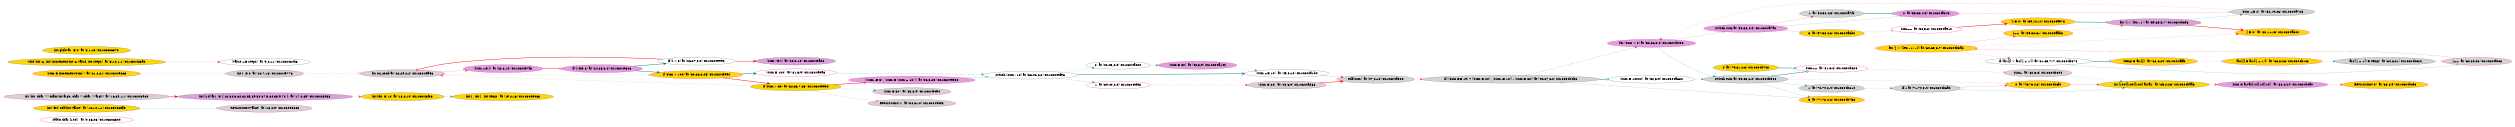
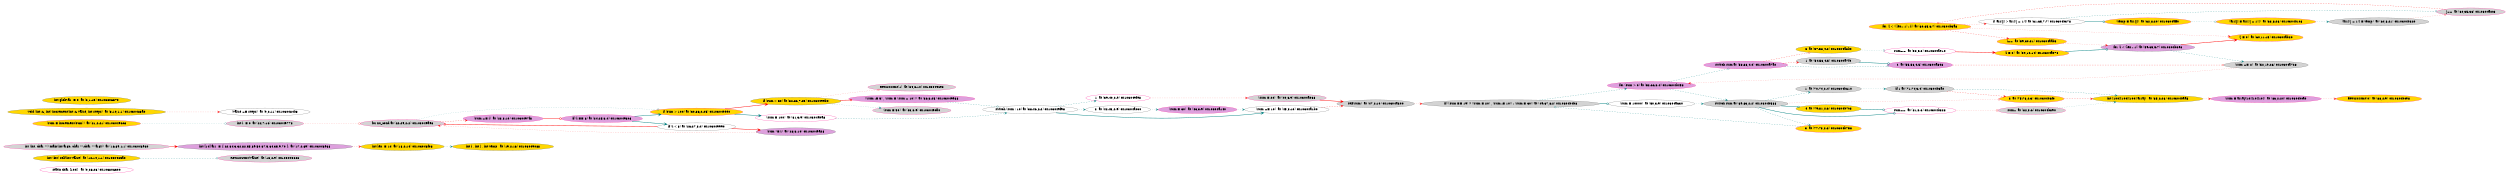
  digraph {
    rankdir=LR
    node [color=deeppink fillcolor=gold style=filled]
    edge [arrowhead=vee color=teal style=dotted]
    "static char [100]   at (0,23:23) 0x103806300" [fillcolor=white]
    "int (int) self(int value)  at (12:14,1:1) 0x1030485a0" [color=gray40]
    "ReturnStmt(value)  at (13,2:9) 0x103048688" [fillcolor=lightgrey]
    "int (int, char **) main(int argc, char **:char ** argv)  at (16:89,1:1) 0x103048930" [fillcolor=lightgrey]
    "int [14] arr  = { 22,34,3,32,82,55,89,50,37,5,64,35,9,70 }  at (17,2:69) 0x103048e68" [color=gray40 fillcolor=plum]
    "int len  = 14  at (18,2:14) 0x103048f08" [color=gray40]
    "int i , int j , int temp   at (19,2:16) 0x103049088" [color=gray40]
    "int i  = 0  at (22,7:16) 0x103049778" [fillcolor=lightgrey]
    "(sum = increment(sum))  at (21,2:21) 0x1030496c8"
    "for no_cond at (22:29,2:2) 0x103049a98" [fillcolor=lightgrey]
    "if (sum > 100) at (30:36,2:25) 0x103049ee0"
    "(sum += i)  at (23,3:10) 0x1030497f8" [fillcolor=plum]
    "(sum = 100)  at (31,3:9) 0x103049ba8" [fillcolor=white]
    "if (sum > 50) at (32:36,7:25) 0x103049eb0" [color=gray40]
    "if (i == 8) at (24:25,3:4) 0x1030498c8" [fillcolor=plum]
    "switch (sum / 10) at (38:46,2:2) 0x103049f98" [color=gray40 fillcolor=white]
    "((sum -= 5) , (sum = (sum + 10)))  at (36,3:25) 0x103049e88" [fillcolor=plum]
    "(sum = 50)  at (33,3:9) 0x103049ca0" [fillcolor=lightgrey]
    "ReturnStmt(1)  at (34,3:10) 0x103049ce8" [fillcolor=lightgrey]
    "if (i < 8) at (26:27,3:4) 0x103049990" [color=gray40 fillcolor=white]
    "1  at (39:40,2:9) 0x103049fe8" [fillcolor=white]
    "(sum += 10)  at (45,3:10) 0x10304a1b0" [color=gray40 fillcolor=white]
    "2  at (42:43,2:9) 0x10304a0c0" [color=gray40 fillcolor=white]
    "(sum = 20)  at (40,3:9) 0x10304a068" [fillcolor=lightgrey]
    "self(sum)  at (47,2:10) 0x10304a300" [color=gray40 fillcolor=lightgrey]
    "(sum = 30)  at (43,3:9) 0x10304a140" [fillcolor=plum]
    "if ((sum == 19) ? ((sum = 20) , (sum -= 10)) : (sum = 30)) at (49:67,8:2) 0x10304b4b8" [color=gray40 fillcolor=lightgrey]
    "for (sum > 0) at (52:66,3:4) 0x10304b458" [fillcolor=plum]
    "(sum = 10000)  at (50,3:9) 0x10304a630" [color=gray40 fillcolor=white]
    "switch sum at (53:66,4:4) 0x10304a7a0" [fillcolor=plum]
    "switch sum at (69:83,2:2) 0x10304b588" [color=gray40 fillcolor=lightgrey]
    "3  at (57:58,4:8) 0x10304a8b0" [color=gray40]
    "2  at (55:56,4:5) 0x10304a848" [fillcolor=plum]
    "1  at (54:56,4:5) 0x10304a7f0" [color=gray40 fillcolor=lightgrey]
    "2  at (75:76,2:3) 0x10304b6f0"
    "4  at (79:81,2:6) 0x10304b7c8" [color=gray40]
    "3  at (77:78,2:8) 0x10304b758"
    "sum++  at (81,3:6) 0x10304b828" [fillcolor=white]
    "1  at (70:74,2:4) 0x10304b610" [color=gray40 fillcolor=lightgrey]
    "sum++  at (58,5:8) 0x10304a910" [fillcolor=white]
    "(sum += 2)  at (52,19:26) 0x10304a728" [color=gray40 fillcolor=lightgrey]
    "int [100][100][100] array   at (85,2:26) 0x10304baa8" [color=gray40]
    "sum--  at (82,3:6) 0x10304b890" [fillcolor=lightgrey]
    "if 1 at (71:74,3:4) 0x10304b6a0" [color=gray40 fillcolor=lightgrey]
    "(i = 0)  at (59,10:14) 0x10304a978"
    "for (i < (len - 1)) at (59:65,5:7) 0x10304b3e8" [color=gray40 fillcolor=plum]
    "(j = 0)  at (60,11:15) 0x10304ab20"
    "for (j < ((len - 1) - i)) at (60:65,6:7) 0x10304b3a8"
    "i++  at (59,30:31) 0x10304aab8"
    "if (arr[j] > arr[(j + 1)]) at (61:65,7:7) 0x10304b378" [color=gray40 fillcolor=white]
    "j++  at (60,35:36) 0x10304acc8" [fillcolor=lightgrey]
    "(temp = arr[j])  at (62,8:20) 0x10304aff0"
    "(arr[j] = arr[(j + 1)])  at (63,8:26) 0x10304b1c8"
    "(arr[(j + 1)] = temp)  at (64,8:21) 0x10304b320" [color=gray40 fillcolor=lightgrey]
    "(sum = array[10][10][10])  at (86,2:24) 0x10304bca0" [fillcolor=plum]
    "ReturnStmt(0)  at (88,2:9) 0x10304bce8"
    "(sum *= i)  at (28,3:10) 0x103049a28" [color=gray40 fillcolor=plum]
    "void (int &, int) increment(int & value, int steps)  at (8:10,1:1) 0x1030483a0" [color=gray40]
    "(value += steps)  at (9,2:11) 0x1030484b8" [color=gray40 fillcolor=white]
    "int globVar  = 0  at (2,1:15) 0x103806370" [color=gray40]
    "int (int) self(int value)  at (12:14,1:1) 0x1030485a0" -> "ReturnStmt(value)  at (13,2:9) 0x103048688" [arrowhead=odot style=dashed]
    "int (int, char **) main(int argc, char **:char ** argv)  at (16:89,1:1) 0x103048930" -> "int [14] arr  = { 22,34,3,32,82,55,89,50,37,5,64,35,9,70 }  at (17,2:69) 0x103048e68" [color=red style=bold]
    "int [14] arr  = { 22,34,3,32,82,55,89,50,37,5,64,35,9,70 }  at (17,2:69) 0x103048e68" -> "int len  = 14  at (18,2:14) 0x103048f08" [color=red]
    "int len  = 14  at (18,2:14) 0x103048f08" -> "int i , int j , int temp   at (19,2:16) 0x103049088"
    "int i  = 0  at (22,7:16) 0x103049778" -> "for no_cond at (22:29,2:2) 0x103049a98" [arrowhead=odot color=red]
    "(sum = increment(sum))  at (21,2:21) 0x1030496c8" -> "int i  = 0  at (22,7:16) 0x103049778" [arrowhead=odot]
    "for no_cond at (22:29,2:2) 0x103049a98" -> "if (sum > 100) at (30:36,2:25) 0x103049ee0" [arrowhead=odot]
    "for no_cond at (22:29,2:2) 0x103049a98" -> "(sum += i)  at (23,3:10) 0x1030497f8" [color=red style=dashed]
    "if (sum > 100) at (30:36,2:25) 0x103049ee0" -> "(sum = 100)  at (31,3:9) 0x103049ba8" [style=bold]
    "if (sum > 100) at (30:36,2:25) 0x103049ee0" -> "if (sum > 50) at (32:36,7:25) 0x103049eb0" [color=red style=bold]
    "(sum += i)  at (23,3:10) 0x1030497f8" -> "if (i == 8) at (24:25,3:4) 0x1030498c8" [arrowhead=odot color=red style=bold]
    "(sum = 100)  at (31,3:9) 0x103049ba8" -> "switch (sum / 10) at (38:46,2:2) 0x103049f98" [style=dashed]
    "if (sum > 50) at (32:36,7:25) 0x103049eb0" -> "((sum -= 5) , (sum = (sum + 10)))  at (36,3:25) 0x103049e88" [arrowhead=odot color=red style=bold]
    "if (sum > 50) at (32:36,7:25) 0x103049eb0" -> "(sum = 50)  at (33,3:9) 0x103049ca0"
    "if (sum > 50) at (32:36,7:25) 0x103049eb0" -> "ReturnStmt(1)  at (34,3:10) 0x103049ce8" [arrowhead=odot color=red]
    "if (i == 8) at (24:25,3:4) 0x1030498c8" -> "if (sum > 100) at (30:36,2:25) 0x103049ee0" [style=bold]
    "if (i == 8) at (24:25,3:4) 0x1030498c8" -> "if (i < 8) at (26:27,3:4) 0x103049990" [style=bold]
    "switch (sum / 10) at (38:46,2:2) 0x103049f98" -> "1  at (39:40,2:9) 0x103049fe8" [style=dashed]
    "switch (sum / 10) at (38:46,2:2) 0x103049f98" -> "(sum += 10)  at (45,3:10) 0x10304a1b0" [style=bold]
    "switch (sum / 10) at (38:46,2:2) 0x103049f98" -> "2  at (42:43,2:9) 0x10304a0c0"
    "((sum -= 5) , (sum = (sum + 10)))  at (36,3:25) 0x103049e88" -> "switch (sum / 10) at (38:46,2:2) 0x103049f98" [arrowhead=odot style=dashed]
    "if (i < 8) at (26:27,3:4) 0x103049990" -> "for no_cond at (22:29,2:2) 0x103049a98" [arrowhead=odot color=red style=bold]
    "if (i < 8) at (26:27,3:4) 0x103049990" -> "(sum *= i)  at (28,3:10) 0x103049a28" [color=red style=bold]
    "1  at (39:40,2:9) 0x103049fe8" -> "(sum = 20)  at (40,3:9) 0x10304a068" [color=red]
    "(sum += 10)  at (45,3:10) 0x10304a1b0" -> "self(sum)  at (47,2:10) 0x10304a300" [color=red style=dashed]
    "2  at (42:43,2:9) 0x10304a0c0" -> "(sum = 30)  at (43,3:9) 0x10304a140"
    "(sum = 20)  at (40,3:9) 0x10304a068" -> "self(sum)  at (47,2:10) 0x10304a300" [color=red style=bold]
    "self(sum)  at (47,2:10) 0x10304a300" -> "if ((sum == 19) ? ((sum = 20) , (sum -= 10)) : (sum = 30)) at (49:67,8:2) 0x10304b4b8" [color=red]
    "(sum = 30)  at (43,3:9) 0x10304a140" -> "(sum += 10)  at (45,3:10) 0x10304a1b0"
    "if ((sum == 19) ? ((sum = 20) , (sum -= 10)) : (sum = 30)) at (49:67,8:2) 0x10304b4b8" -> "for (sum > 0) at (52:66,3:4) 0x10304b458" [style=dashed]
    "if ((sum == 19) ? ((sum = 20) , (sum -= 10)) : (sum = 30)) at (49:67,8:2) 0x10304b4b8" -> "(sum = 10000)  at (50,3:9) 0x10304a630" [arrowhead=odot style=bold]
    "for (sum > 0) at (52:66,3:4) 0x10304b458" -> "switch sum at (53:66,4:4) 0x10304a7a0" [arrowhead=odot style=dashed]
    "for (sum > 0) at (52:66,3:4) 0x10304b458" -> "switch sum at (69:83,2:2) 0x10304b588" [style=dashed]
    "(sum = 10000)  at (50,3:9) 0x10304a630" -> "switch sum at (69:83,2:2) 0x10304b588"
    "switch sum at (53:66,4:4) 0x10304a7a0" -> "3  at (57:58,4:8) 0x10304a8b0" [arrowhead=odot color=red style=dashed]
    "switch sum at (53:66,4:4) 0x10304a7a0" -> "2  at (55:56,4:5) 0x10304a848" [arrowhead=odot style=dashed]
    "switch sum at (53:66,4:4) 0x10304a7a0" -> "1  at (54:56,4:5) 0x10304a7f0" [color=red style=dashed]
    "switch sum at (69:83,2:2) 0x10304b588" -> "2  at (75:76,2:3) 0x10304b6f0" [arrowhead=odot color=red]
+   "switch sum at (69:83,2:2) 0x10304b588" -> "4  at (79:81,2:6) 0x10304b7c8" [arrowhead=odot style=bold]
    "switch sum at (69:83,2:2) 0x10304b588" -> "3  at (77:78,2:8) 0x10304b758" [style=dashed]
    "switch sum at (69:83,2:2) 0x10304b588" -> "sum++  at (81,3:6) 0x10304b828" [arrowhead=odot style=bold]
    "switch sum at (69:83,2:2) 0x10304b588" -> "1  at (70:74,2:4) 0x10304b610" [style=dashed]
    "3  at (57:58,4:8) 0x10304a8b0" -> "sum++  at (58,5:8) 0x10304a910" [arrowhead=odot]
    "2  at (55:56,4:5) 0x10304a848" -> "(sum += 2)  at (52,19:26) 0x10304a728" [arrowhead=odot color=red style=dashed]
    "1  at (54:56,4:5) 0x10304a7f0" -> "2  at (55:56,4:5) 0x10304a848" [arrowhead=odot style=bold]
    "2  at (75:76,2:3) 0x10304b6f0" -> "int [100][100][100] array   at (85,2:26) 0x10304baa8" [color=red style=dashed]
    "4  at (79:81,2:6) 0x10304b7c8" -> "sum++  at (81,3:6) 0x10304b828" [arrowhead=odot style=bold]
    "3  at (77:78,2:8) 0x10304b758" -> "if ((sum == 19) ? ((sum = 20) , (sum -= 10)) : (sum = 30)) at (49:67,8:2) 0x10304b4b8" [arrowhead=odot style=dashed]
    "sum++  at (81,3:6) 0x10304b828" -> "sum--  at (82,3:6) 0x10304b890" [arrowhead=odot color=red]
    "1  at (70:74,2:4) 0x10304b610" -> "if 1 at (71:74,3:4) 0x10304b6a0"
    "sum++  at (58,5:8) 0x10304a910" -> "(i = 0)  at (59,10:14) 0x10304a978" [color=red style=bold]
    "(sum += 2)  at (52,19:26) 0x10304a728" -> "for (sum > 0) at (52:66,3:4) 0x10304b458" [color=red]
    "int [100][100][100] array   at (85,2:26) 0x10304baa8" -> "(sum = array[10][10][10])  at (86,2:24) 0x10304bca0" [color=red]
    "sum--  at (82,3:6) 0x10304b890" -> "int [100][100][100] array   at (85,2:26) 0x10304baa8"
    "if 1 at (71:74,3:4) 0x10304b6a0" -> "2  at (75:76,2:3) 0x10304b6f0" [color=red style=dashed]
    "if 1 at (71:74,3:4) 0x10304b6a0" -> "int [100][100][100] array   at (85,2:26) 0x10304baa8" [style=dashed]
    "(i = 0)  at (59,10:14) 0x10304a978" -> "for (i < (len - 1)) at (59:65,5:7) 0x10304b3e8" [arrowhead=odot style=bold]
    "for (i < (len - 1)) at (59:65,5:7) 0x10304b3e8" -> "(sum += 2)  at (52,19:26) 0x10304a728" [style=dashed]
    "for (i < (len - 1)) at (59:65,5:7) 0x10304b3e8" -> "(j = 0)  at (60,11:15) 0x10304ab20" [color=red style=bold]
    "for (j < ((len - 1) - i)) at (60:65,6:7) 0x10304b3a8" -> "(j = 0)  at (60,11:15) 0x10304ab20" [color=red]
    "for (j < ((len - 1) - i)) at (60:65,6:7) 0x10304b3a8" -> "i++  at (59,30:31) 0x10304aab8" [color=red style=dashed]
    "for (j < ((len - 1) - i)) at (60:65,6:7) 0x10304b3a8" -> "if (arr[j] > arr[(j + 1)]) at (61:65,7:7) 0x10304b378" [color=red]
    "i++  at (59,30:31) 0x10304aab8" -> "for (i < (len - 1)) at (59:65,5:7) 0x10304b3e8" [color=red]
    "if (arr[j] > arr[(j + 1)]) at (61:65,7:7) 0x10304b378" -> "j++  at (60,35:36) 0x10304acc8" [arrowhead=odot style=dashed]
    "if (arr[j] > arr[(j + 1)]) at (61:65,7:7) 0x10304b378" -> "(temp = arr[j])  at (62,8:20) 0x10304aff0" [arrowhead=odot style=bold]
    "j++  at (60,35:36) 0x10304acc8" -> "for (j < ((len - 1) - i)) at (60:65,6:7) 0x10304b3a8" [arrowhead=odot color=red style=dashed]
    "(temp = arr[j])  at (62,8:20) 0x10304aff0" -> "(arr[j] = arr[(j + 1)])  at (63,8:26) 0x10304b1c8" [arrowhead=odot]
    "(arr[j] = arr[(j + 1)])  at (63,8:26) 0x10304b1c8" -> "(arr[(j + 1)] = temp)  at (64,8:21) 0x10304b320"
    "(arr[(j + 1)] = temp)  at (64,8:21) 0x10304b320" -> "j++  at (60,35:36) 0x10304acc8" [arrowhead=odot color=red]
    "(sum = array[10][10][10])  at (86,2:24) 0x10304bca0" -> "ReturnStmt(0)  at (88,2:9) 0x10304bce8" [color=red]
-   "if (sum > 50) at (32:36,7:25) 0x103049eb0" -> "for no_cond at (22:29,2:2) 0x103049a98" [color=red]
+   "(sum *= i)  at (28,3:10) 0x103049a28" -> "for no_cond at (22:29,2:2) 0x103049a98" [color=red]
    "void (int &, int) increment(int & value, int steps)  at (8:10,1:1) 0x1030483a0" -> "(value += steps)  at (9,2:11) 0x1030484b8" [color=red]
  }
